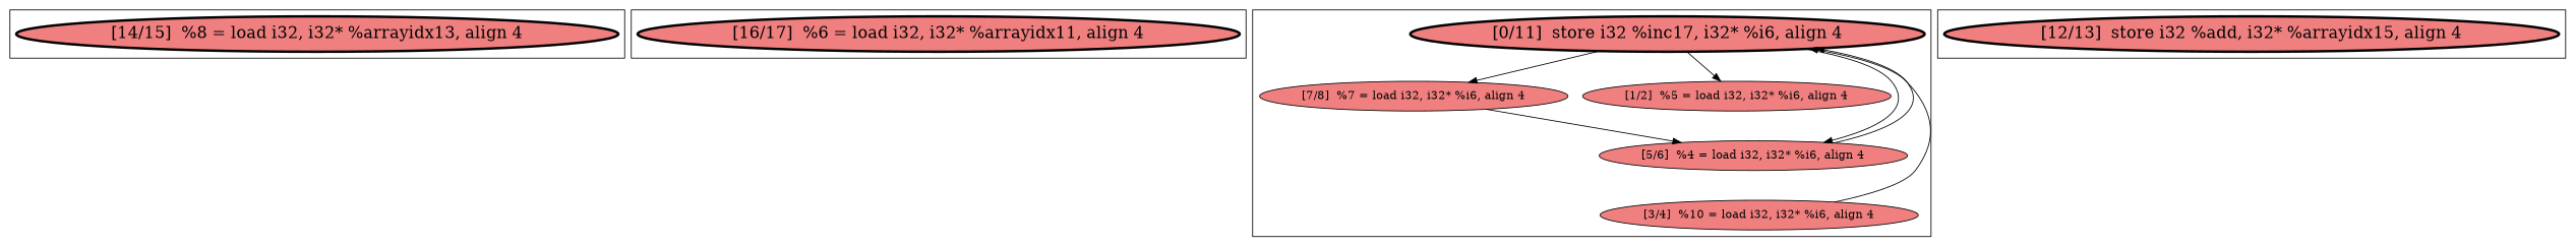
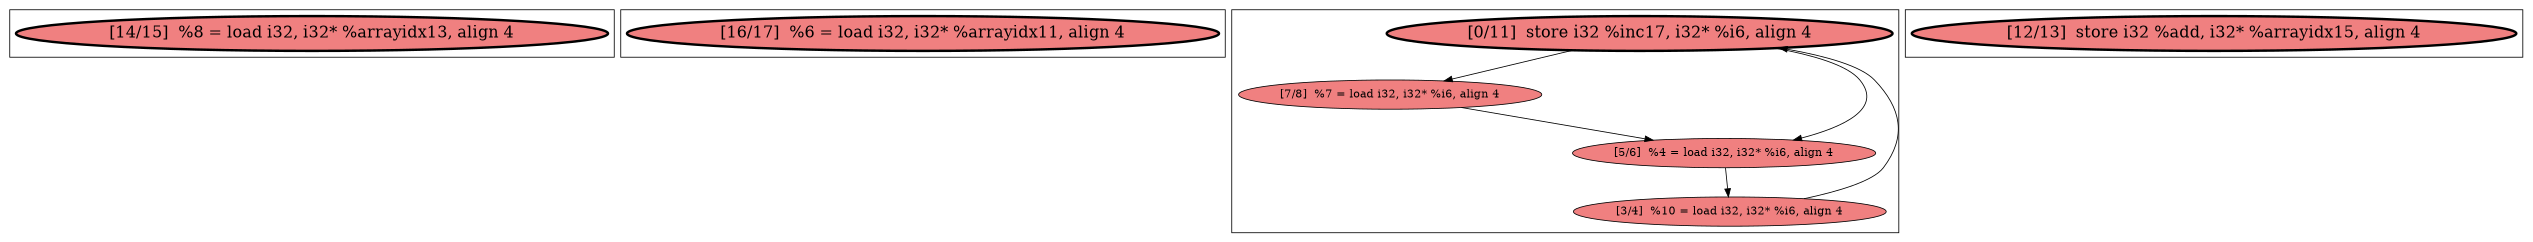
  digraph {
    node [fillcolor=lightcoral shape=ellipse style=filled]
    n1 [fontsize=20 label="[14/15]  %8 = load i32, i32* %arrayidx13, align 4" penwidth=3.0]
    n2 [fontsize=20 label="[16/17]  %6 = load i32, i32* %arrayidx11, align 4" penwidth=3.0]
    n3 [fontsize=20 label="[0/11]  store i32 %inc17, i32* %i6, align 4" penwidth=3.0]
    n4 [label="[7/8]  %7 = load i32, i32* %i6, align 4"]
-   n5 [label="[1/2]  %5 = load i32, i32* %i6, align 4"]
    n6 [label="[5/6]  %4 = load i32, i32* %i6, align 4"]
    n7 [label="[3/4]  %10 = load i32, i32* %i6, align 4"]
    n8 [fontsize=20 label="[12/13]  store i32 %add, i32* %arrayidx15, align 4" penwidth=3.0]
    subgraph cluster_1 {
      n1
    }
    subgraph cluster_2 {
      n2
    }
    subgraph cluster_3 {
      n3
      n4
-     n5
      n6
      n7
    }
    subgraph cluster_4 {
      n8
    }
    n3 -> n4
-   n3 -> n5
    n3 -> n6
    n4 -> n6
-   n6 -> n3
+   n6 -> n7
    n7 -> n3
  }
